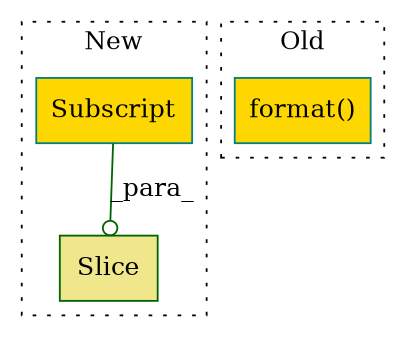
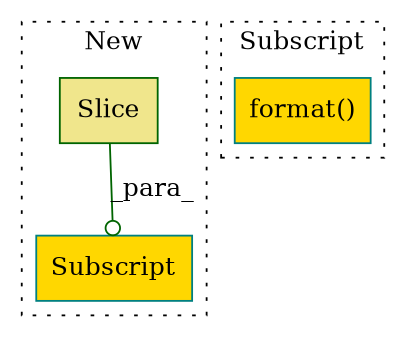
  digraph {
    node [shape=box style=filled fillcolor=gold color=teal]
    n1 [a=80 l=11 label=Slice s=3995 fillcolor=khaki color=darkgreen]
    n2 [a=63 l="19,0" label=Subscript s="3988,0"]
    n3 [a=75 l="84,1" label="format()" s="3316,3412"]
    subgraph cluster_1 {
      label=New
      style=dotted
      n1
      n2
    }
    subgraph cluster_2 {
-     label=Old
+     label=Subscript
      style=dotted
      n3
    }
-   n2 -> n1 [label=_para_ color=darkgreen arrowhead=odot]
+   n1 -> n2 [label=_para_ color=darkgreen arrowhead=odot]
  }
